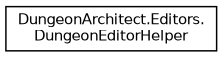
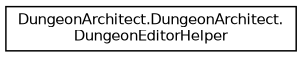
  digraph {
    rankdir=LR
-   n1 [color=black fillcolor=white fontname=Helvetica fontsize=10 height=0.2 label="DungeonArchitect.Editors.\lDungeonEditorHelper" shape=record style=filled width=0.4]
+   n1 [color=black fillcolor=white fontname=Helvetica fontsize=10 height=0.2 label="DungeonArchitect.DungeonArchitect.\lDungeonEditorHelper" shape=record style=filled width=0.4]
  }
